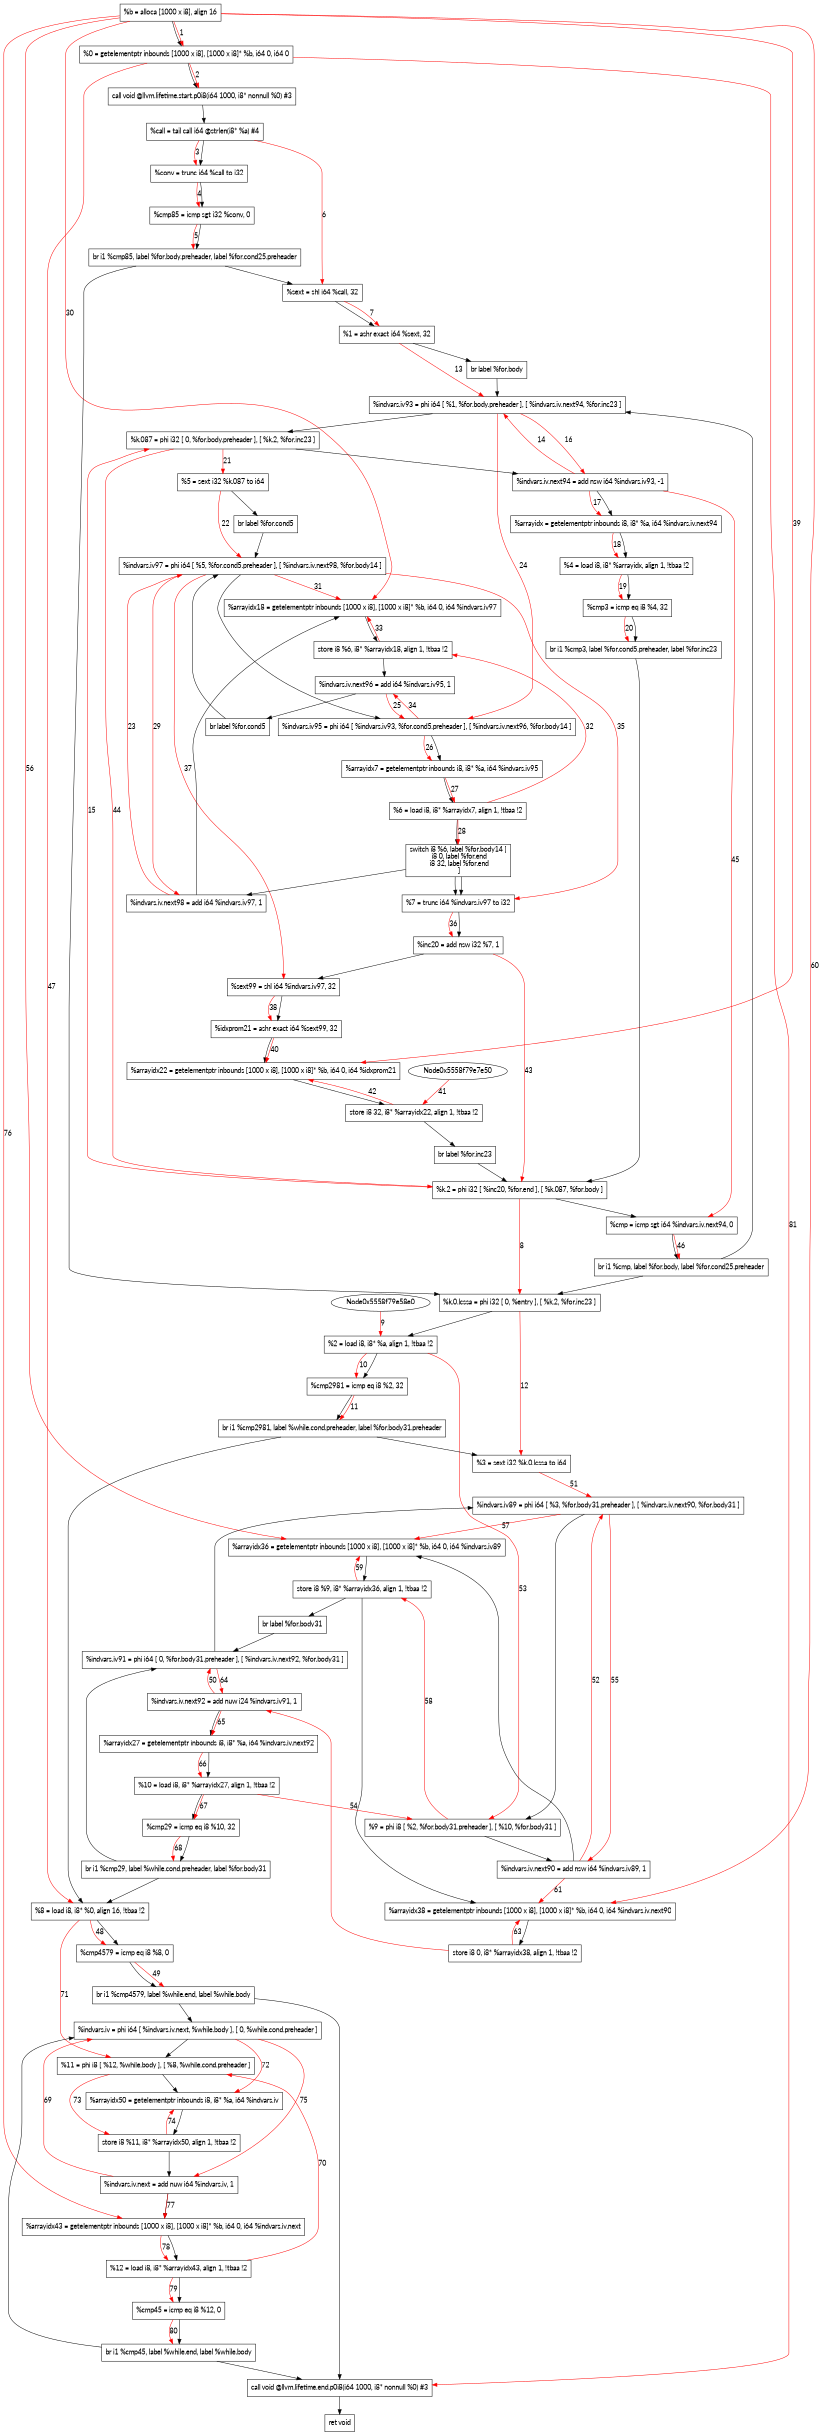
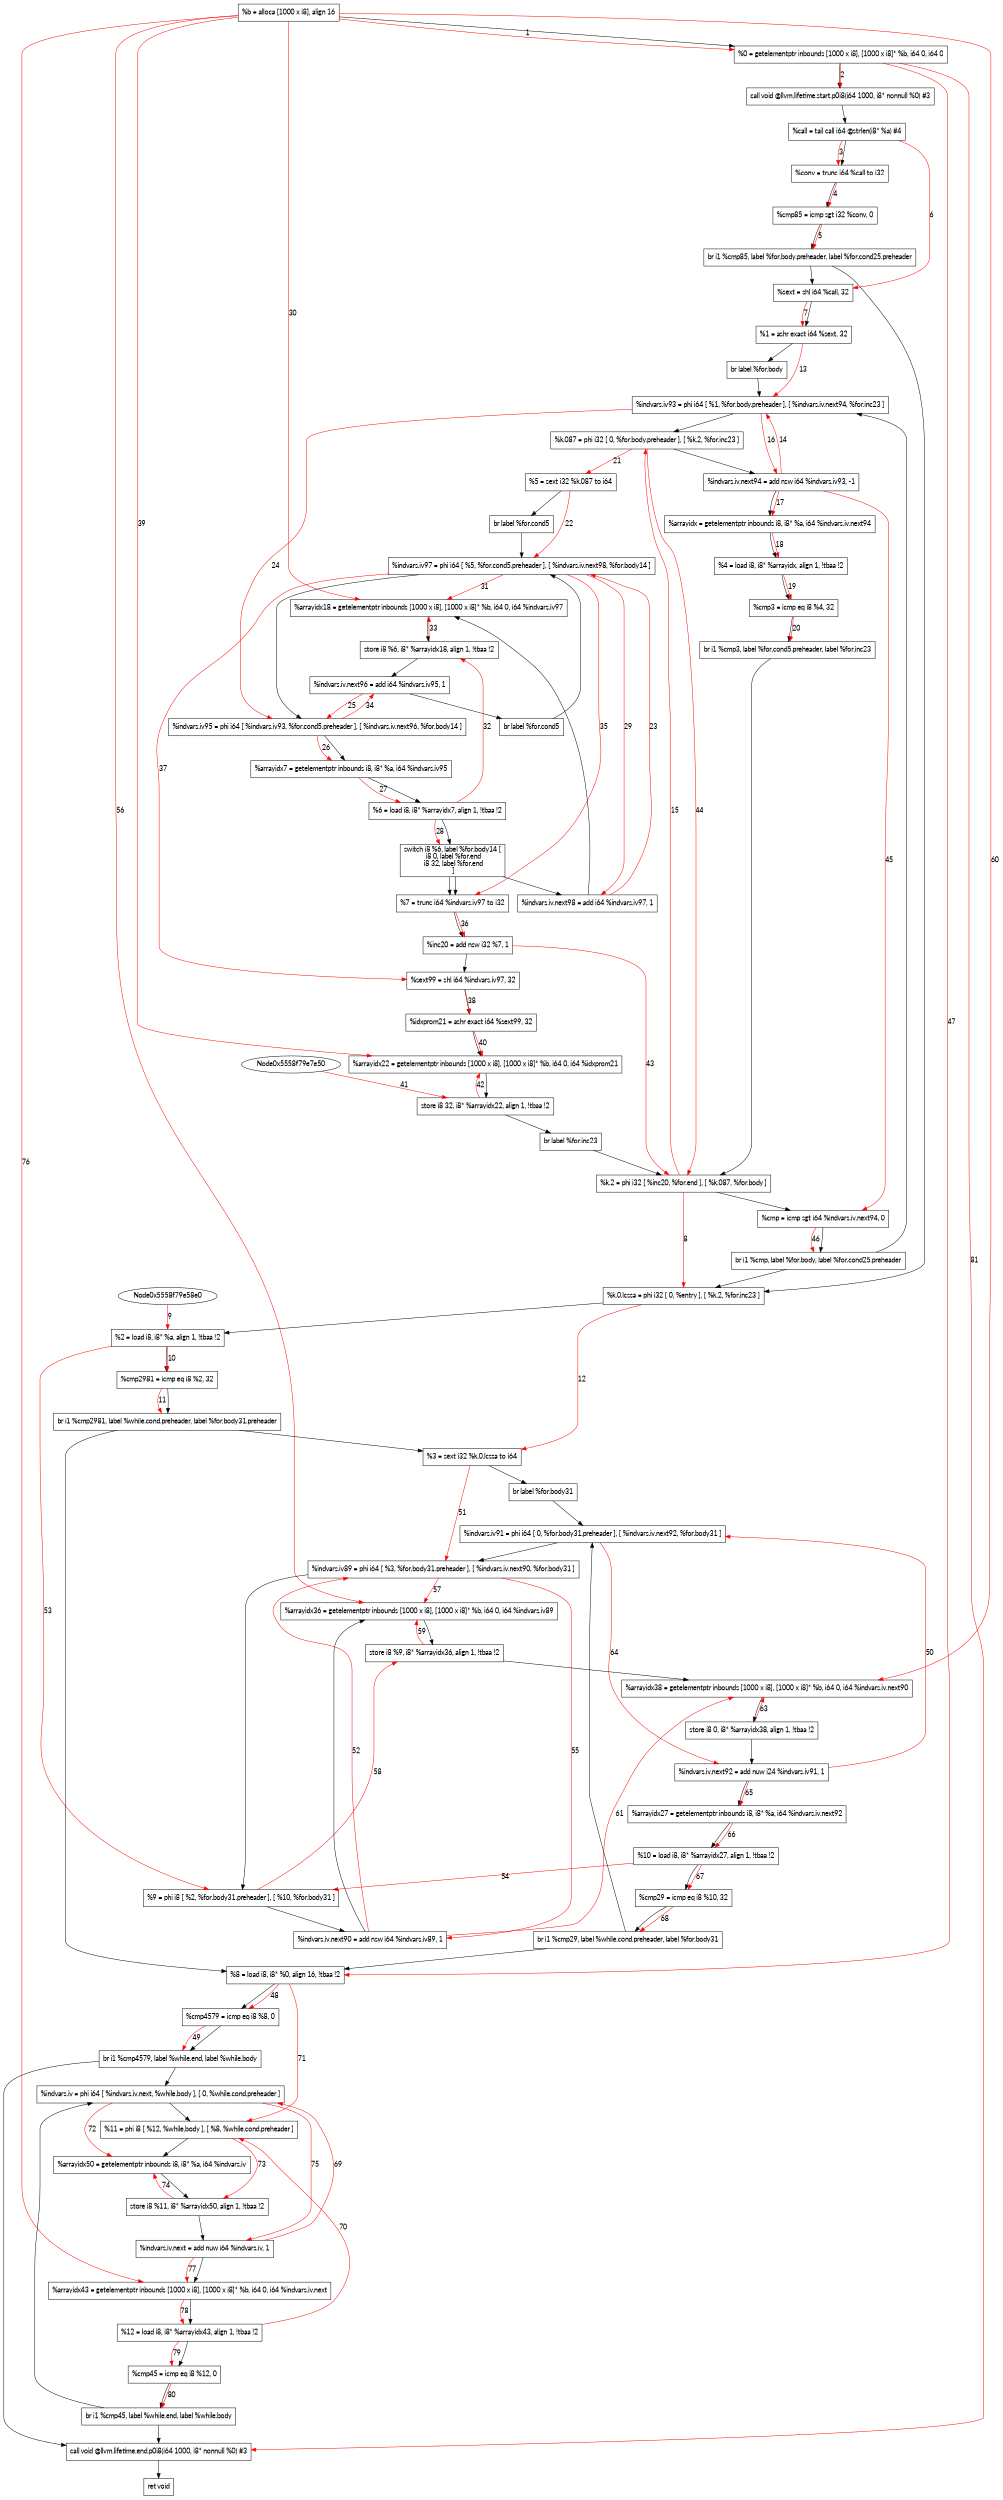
  digraph {
    fontname=Lato
    node [fontname=Lato shape=record]
    edge [fontname=Lato color=red]
    n1 [label="  %b = alloca [1000 x i8], align 16"]
    n2 [label="  %0 = getelementptr inbounds [1000 x i8], [1000 x i8]* %b, i64 0, i64 0"]
    n3 [label="  %arrayidx18 = getelementptr inbounds [1000 x i8], [1000 x i8]* %b, i64 0, i64 %indvars.iv97"]
    n4 [label="  %arrayidx22 = getelementptr inbounds [1000 x i8], [1000 x i8]* %b, i64 0, i64 %idxprom21"]
    n5 [label="  %arrayidx36 = getelementptr inbounds [1000 x i8], [1000 x i8]* %b, i64 0, i64 %indvars.iv89"]
    n6 [label="  %arrayidx38 = getelementptr inbounds [1000 x i8], [1000 x i8]* %b, i64 0, i64 %indvars.iv.next90"]
    n7 [label="  %arrayidx43 = getelementptr inbounds [1000 x i8], [1000 x i8]* %b, i64 0, i64 %indvars.iv.next"]
    n8 [label="  call void @llvm.lifetime.start.p0i8(i64 1000, i8* nonnull %0) #3"]
    n9 [label="  %8 = load i8, i8* %0, align 16, !tbaa !2"]
    n10 [label="  call void @llvm.lifetime.end.p0i8(i64 1000, i8* nonnull %0) #3"]
    n11 [label="  store i8 %6, i8* %arrayidx18, align 1, !tbaa !2"]
    n12 [label="  store i8 32, i8* %arrayidx22, align 1, !tbaa !2"]
    n13 [label="  store i8 %9, i8* %arrayidx36, align 1, !tbaa !2"]
    n14 [label="  store i8 0, i8* %arrayidx38, align 1, !tbaa !2"]
    n15 [label="  %12 = load i8, i8* %arrayidx43, align 1, !tbaa !2"]
    n16 [label="  %call = tail call i64 @strlen(i8* %a) #4"]
    n17 [label="  %cmp4579 = icmp eq i8 %8, 0"]
    n18 [label="  %11 = phi i8 [ %12, %while.body ], [ %8, %while.cond.preheader ]"]
    n19 [label="  ret void"]
    n20 [label="  %conv = trunc i64 %call to i32"]
    n21 [label="  %sext = shl i64 %call, 32"]
    n22 [label="  %cmp85 = icmp sgt i32 %conv, 0"]
    n23 [label="  %1 = ashr exact i64 %sext, 32"]
    n24 [label="  br i1 %cmp85, label %for.body.preheader, label %for.cond25.preheader"]
    n25 [label="  %k.0.lcssa = phi i32 [ 0, %entry ], [ %k.2, %for.inc23 ]"]
    n26 [label="  %2 = load i8, i8* %a, align 1, !tbaa !2"]
    n27 [label="  %3 = sext i32 %k.0.lcssa to i64"]
    n28 [label="  br label %for.body"]
    n29 [label="  %indvars.iv93 = phi i64 [ %1, %for.body.preheader ], [ %indvars.iv.next94, %for.inc23 ]"]
    n30 [label="  %k.087 = phi i32 [ 0, %for.body.preheader ], [ %k.2, %for.inc23 ]"]
    n31 [label="  %indvars.iv.next94 = add nsw i64 %indvars.iv93, -1"]
    n32 [label="  %indvars.iv95 = phi i64 [ %indvars.iv93, %for.cond5.preheader ], [ %indvars.iv.next96, %for.body14 ]"]
    n33 [label="  %cmp2981 = icmp eq i8 %2, 32"]
    n34 [label="  %9 = phi i8 [ %2, %for.body31.preheader ], [ %10, %for.body31 ]"]
    n35 [label="  br label %for.body31"]
    n36 [label="  %indvars.iv89 = phi i64 [ %3, %for.body31.preheader ], [ %indvars.iv.next90, %for.body31 ]"]
    n37 [label="  br i1 %cmp2981, label %while.cond.preheader, label %for.body31.preheader"]
    n38 [label="  %indvars.iv.next90 = add nsw i64 %indvars.iv89, 1"]
    n39 [label="  %indvars.iv91 = phi i64 [ 0, %for.body31.preheader ], [ %indvars.iv.next92, %for.body31 ]"]
    n40 [label="%indvars.iv.next92 = add nuw i24 %indvars.iv91, 1"]
    n41 [label="  %5 = sext i32 %k.087 to i64"]
    n42 [label="  %k.2 = phi i32 [ %inc20, %for.end ], [ %k.087, %for.body ]"]
    n43 [label="  %arrayidx = getelementptr inbounds i8, i8* %a, i64 %indvars.iv.next94"]
    n44 [label="  %cmp = icmp sgt i64 %indvars.iv.next94, 0"]
    n45 [label="  %arrayidx7 = getelementptr inbounds i8, i8* %a, i64 %indvars.iv95"]
    n46 [label="  %indvars.iv.next96 = add i64 %indvars.iv95, 1"]
    n47 [label="  br label %for.cond5"]
    n48 [label="  %indvars.iv97 = phi i64 [ %5, %for.cond5.preheader ], [ %indvars.iv.next98, %for.body14 ]"]
    n49 [label="  %4 = load i8, i8* %arrayidx, align 1, !tbaa !2"]
    n50 [label="  br i1 %cmp, label %for.body, label %for.cond25.preheader"]
    n51 [label="  %cmp3 = icmp eq i8 %4, 32"]
    n52 [label="  br i1 %cmp3, label %for.cond5.preheader, label %for.inc23"]
    n53 [label="  %indvars.iv.next98 = add i64 %indvars.iv97, 1"]
    n54 [label="  %7 = trunc i64 %indvars.iv97 to i32"]
    n55 [label="  %sext99 = shl i64 %indvars.iv97, 32"]
    n56 [label="  %inc20 = add nsw i32 %7, 1"]
    n57 [label="  %idxprom21 = ashr exact i64 %sext99, 32"]
    n58 [label="  %6 = load i8, i8* %arrayidx7, align 1, !tbaa !2"]
    n59 [label="  br label %for.cond5"]
    n60 [label="  switch i8 %6, label %for.body14 [\n    i8 0, label %for.end\n    i8 32, label %for.end\n  ]"]
    n61 [label="  br label %for.inc23"]
    n62 [label="  br i1 %cmp4579, label %while.end, label %while.body"]
    n63 [label="  %arrayidx50 = getelementptr inbounds i8, i8* %a, i64 %indvars.iv"]
    n64 [label="  store i8 %11, i8* %arrayidx50, align 1, !tbaa !2"]
    n65 [label="  %indvars.iv = phi i64 [ %indvars.iv.next, %while.body ], [ 0, %while.cond.preheader ]"]
    n66 [label="  %indvars.iv.next = add nuw i64 %indvars.iv, 1"]
    n67 [label="  %arrayidx27 = getelementptr inbounds i8, i8* %a, i64 %indvars.iv.next92"]
    n68 [label="  %10 = load i8, i8* %arrayidx27, align 1, !tbaa !2"]
    n69 [label="  %cmp29 = icmp eq i8 %10, 32"]
    n70 [label="  br i1 %cmp29, label %while.cond.preheader, label %for.body31"]
    n71 [label="  %cmp45 = icmp eq i8 %12, 0"]
    n72 [label="  br i1 %cmp45, label %while.end, label %while.body"]
    Node0x5558f79e58e0 [shape=""]
    Node0x5558f79e7e50 [shape=""]
    n1 -> n2 [color=""]
    n1 -> n2 [label=1]
    n1 -> n3 [label=30]
    n1 -> n4 [label=39]
    n1 -> n5 [label=56]
    n1 -> n6 [label=60]
    n1 -> n7 [label=76]
    n2 -> n8 [color=""]
    n2 -> n8 [label=2]
    n2 -> n9 [label=47]
    n2 -> n10 [label=81]
    n3 -> n11 [color=""]
    n4 -> n12 [color=""]
    n5 -> n13 [color=""]
    n6 -> n14 [color=""]
    n7 -> n15 [color=""]
    n7 -> n15 [label=78]
    n8 -> n16 [color=""]
    n9 -> n17 [color=""]
    n9 -> n17 [label=48]
    n9 -> n18 [label=71]
    n10 -> n19 [color=""]
    n11 -> n3 [label=33]
    n11 -> n46 [color=""]
    n12 -> n4 [label=42]
    n12 -> n61 [color=""]
    n13 -> n5 [label=59]
    n13 -> n6 [color=""]
    n14 -> n6 [label=63]
-   n14 -> n40
+   n14 -> n40 [color=""]
    n15 -> n18 [label=70]
    n15 -> n71 [color=""]
    n15 -> n71 [label=79]
    n16 -> n20 [color=""]
    n16 -> n20 [label=3]
    n16 -> n21 [label=6]
    n17 -> n62 [color=""]
    n17 -> n62 [label=49]
    n18 -> n63 [color=""]
    n18 -> n64 [label=73]
    n20 -> n22 [color=""]
    n20 -> n22 [label=4]
    n21 -> n23 [color=""]
    n21 -> n23 [label=7]
    n22 -> n24 [color=""]
    n22 -> n24 [label=5]
    n23 -> n28 [color=""]
    n23 -> n29 [label=13]
    n24 -> n21 [color=""]
    n24 -> n25 [color=""]
    n25 -> n26 [color=""]
    n25 -> n27 [label=12]
    n26 -> n33 [color=""]
    n26 -> n33 [label=10]
    n26 -> n34 [label=53]
-   n13 -> n35 [color=""]
+   n27 -> n35 [color=""]
    n27 -> n36 [label=51]
    n28 -> n29 [color=""]
    n29 -> n30 [color=""]
    n29 -> n31 [label=16]
    n29 -> n32 [label=24]
    n30 -> n31 [color=""]
    n30 -> n41 [label=21]
    n30 -> n42 [label=44]
    n31 -> n29 [label=14]
    n31 -> n43 [color=""]
    n31 -> n43 [label=17]
    n31 -> n44 [label=45]
    n32 -> n45 [color=""]
    n32 -> n45 [label=26]
    n32 -> n46 [label=34]
    n33 -> n37 [color=""]
    n33 -> n37 [label=11]
    n34 -> n13 [label=58]
    n34 -> n38 [color=""]
    n35 -> n39 [color=""]
    n36 -> n5 [label=57]
    n36 -> n34 [color=""]
    n36 -> n38 [label=55]
    n37 -> n9 [color=""]
    n37 -> n27 [color=""]
    n38 -> n5 [color=""]
    n38 -> n6 [label=61]
    n38 -> n36 [label=52]
    n39 -> n36 [color=""]
    n39 -> n40 [label=64]
    n40 -> n39 [label=50]
    n40 -> n67 [color=""]
    n40 -> n67 [label=65]
    n41 -> n47 [color=""]
    n41 -> n48 [label=22]
    n42 -> n25 [label=8]
    n42 -> n30 [label=15]
    n42 -> n44 [color=""]
    n43 -> n49 [color=""]
    n43 -> n49 [label=18]
    n44 -> n50 [color=""]
    n44 -> n50 [label=46]
    n45 -> n58 [color=""]
    n45 -> n58 [label=27]
    n46 -> n32 [label=25]
    n46 -> n59 [color=""]
    n47 -> n48 [color=""]
    n48 -> n3 [label=31]
    n48 -> n32 [color=""]
    n48 -> n53 [label=29]
    n48 -> n54 [label=35]
    n48 -> n55 [label=37]
    n49 -> n51 [color=""]
    n49 -> n51 [label=19]
    n50 -> n25 [color=""]
    n50 -> n29 [color=""]
    n51 -> n52 [color=""]
    n51 -> n52 [label=20]
    n52 -> n42 [color=""]
    n53 -> n3 [color=""]
    n53 -> n48 [label=23]
    n54 -> n56 [color=""]
    n54 -> n56 [label=36]
    n55 -> n57 [color=""]
    n55 -> n57 [label=38]
    n56 -> n42 [label=43]
    n56 -> n55 [color=""]
    n57 -> n4 [color=""]
    n57 -> n4 [label=40]
    n58 -> n11 [label=32]
    n58 -> n60 [color=""]
    n58 -> n60 [label=28]
    n59 -> n48 [color=""]
    n60 -> n53 [color=""]
    n60 -> n54 [color=""]
    n60 -> n54 [color=""]
    n61 -> n42 [color=""]
    n62 -> n10 [color=""]
    n62 -> n65 [color=""]
    n63 -> n64 [color=""]
    n64 -> n63 [label=74]
    n64 -> n66 [color=""]
    n65 -> n18 [color=""]
    n65 -> n63 [label=72]
    n65 -> n66 [label=75]
    n66 -> n7 [color=""]
    n66 -> n7 [label=77]
    n66 -> n65 [label=69]
    n67 -> n68 [color=""]
    n67 -> n68 [label=66]
    n68 -> n34 [label=54]
    n68 -> n69 [color=""]
    n68 -> n69 [label=67]
    n69 -> n70 [color=""]
    n69 -> n70 [label=68]
    n70 -> n9 [color=""]
    n70 -> n39 [color=""]
    n71 -> n72 [color=""]
    n71 -> n72 [label=80]
    n72 -> n10 [color=""]
    n72 -> n65 [color=""]
    Node0x5558f79e58e0 -> n26 [label=9]
    Node0x5558f79e7e50 -> n12 [label=41]
  }
